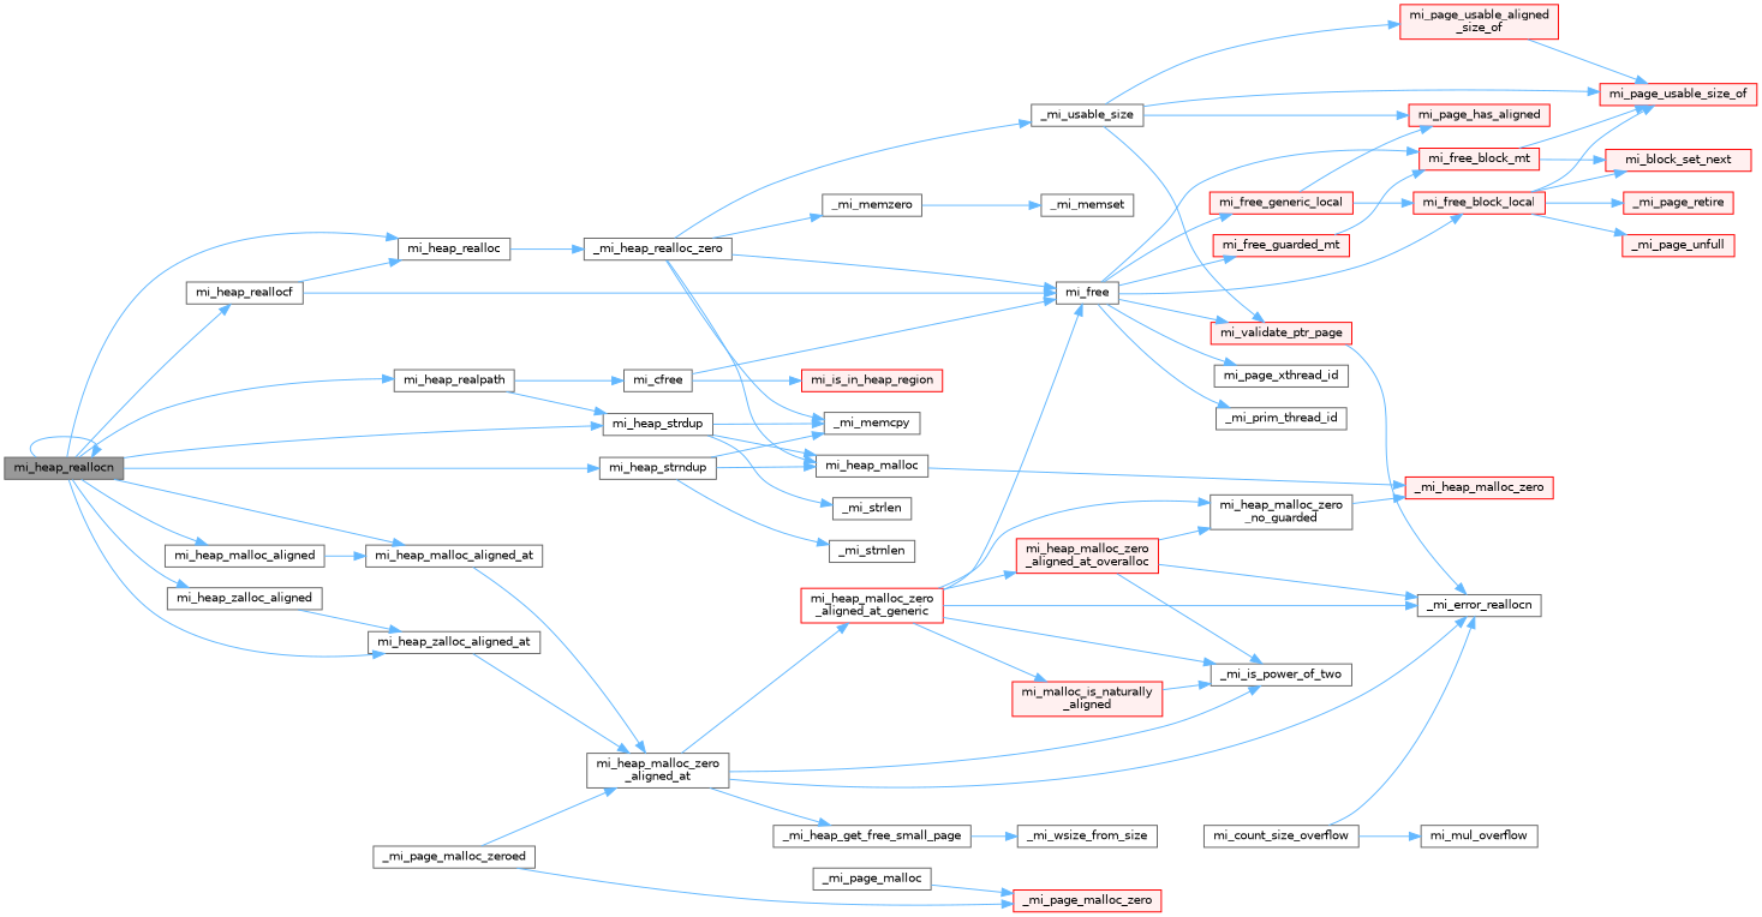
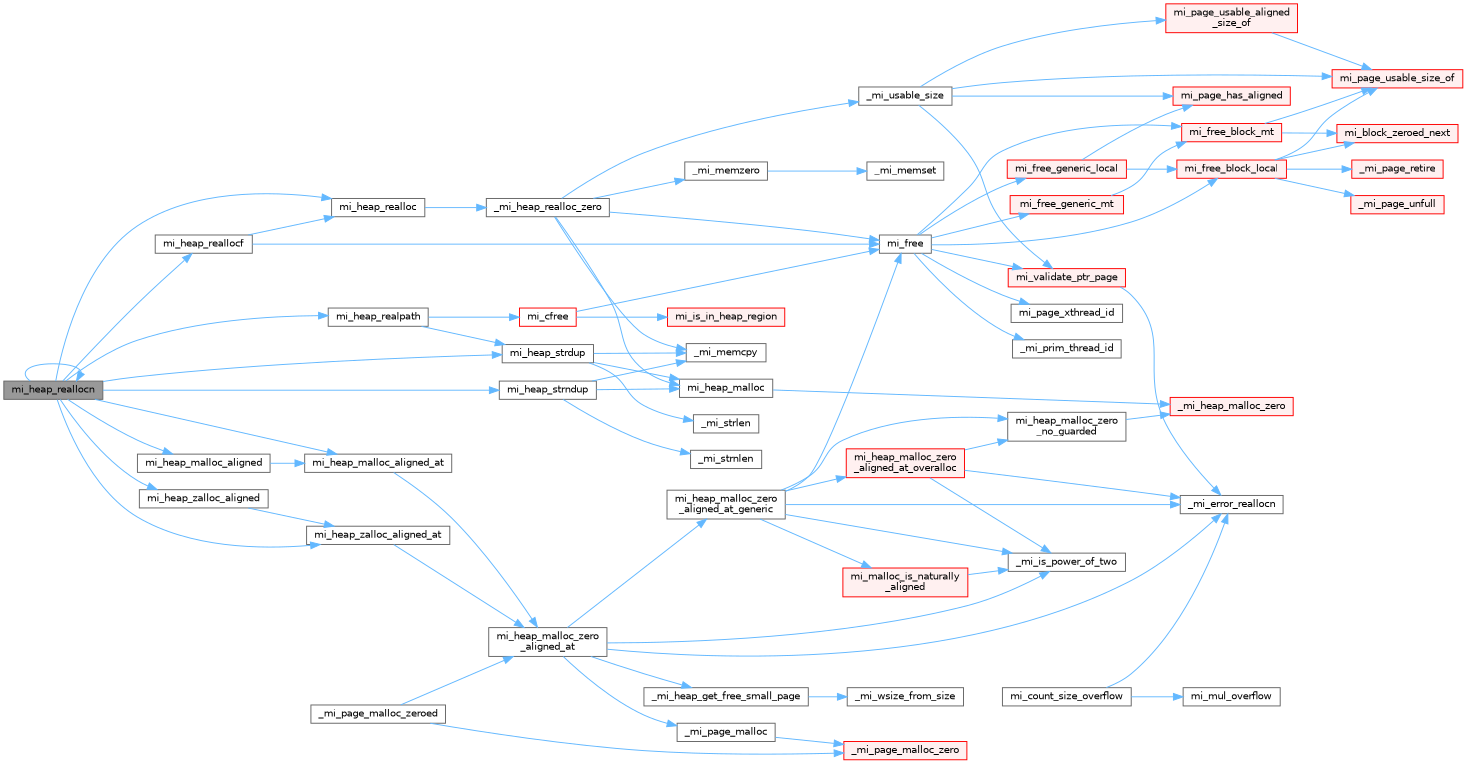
  digraph {
    rankdir=LR
    node [color=grey40 fillcolor=white fontname=Helvetica fontsize=10 shape=box style=filled]
    edge [color=steelblue1 fontname=Helvetica fontsize=10 labelfontname=Helvetica labelfontsize=10 style=solid]
    n1 [color=gray40 fillcolor=grey60 fontcolor=black height=0.2 label=mi_heap_reallocn width=0.4]
    n2 [height=0.2 label=mi_heap_malloc_aligned width=0.4]
    n3 [height=0.2 label=mi_heap_malloc_aligned_at width=0.4]
    n4 [height=0.2 label=mi_heap_realloc width=0.4]
    n5 [height=0.2 label=mi_heap_reallocf width=0.4]
    n6 [height=0.2 label=mi_heap_realpath width=0.4]
    n7 [height=0.2 label=mi_heap_strdup width=0.4]
    n8 [height=0.2 label=mi_heap_strndup width=0.4]
    n9 [height=0.2 label=mi_heap_zalloc_aligned width=0.4]
    n10 [height=0.2 label=mi_heap_zalloc_aligned_at width=0.4]
    n11 [height=0.2 label=mi_count_size_overflow width=0.4]
    n12 [height=0.2 label=_mi_error_reallocn width=0.4]
    n13 [height=0.2 label=mi_mul_overflow width=0.4]
    n14 [height=0.2 label="mi_heap_malloc_zero\l_aligned_at" width=0.4]
    n15 [height=0.2 label=_mi_heap_realloc_zero width=0.4]
    n16 [height=0.2 label=mi_free width=0.4]
-   n17 [height=0.2 label=mi_cfree width=0.4]
+   n17 [color=red height=0.2 label=mi_cfree width=0.4]
    n18 [height=0.2 label=_mi_memcpy width=0.4]
    n19 [height=0.2 label=mi_heap_malloc width=0.4]
    n20 [height=0.2 label=_mi_strlen width=0.4]
    n21 [height=0.2 label=_mi_strnlen width=0.4]
    n22 [height=0.2 label=_mi_heap_get_free_small_page width=0.4]
    n23 [height=0.2 label=_mi_is_power_of_two width=0.4]
    n24 [height=0.2 label=_mi_page_malloc width=0.4]
-   n25 [color=red height=0.2 label="mi_heap_malloc_zero\l_aligned_at_generic" width=0.4]
+   n25 [height=0.2 label="mi_heap_malloc_zero\l_aligned_at_generic" width=0.4]
    n26 [height=0.2 label=_mi_wsize_from_size width=0.4]
    n27 [color=red fillcolor="#FFF0F0" height=0.2 label=_mi_page_malloc_zero width=0.4]
    n28 [height=0.2 label=_mi_page_malloc_zeroed width=0.4]
    n29 [color=red fillcolor="#FFF0F0" height=0.2 label="mi_heap_malloc_zero\l_aligned_at_overalloc" width=0.4]
    n30 [height=0.2 label="mi_heap_malloc_zero\l_no_guarded" width=0.4]
    n31 [color=red fillcolor="#FFF0F0" height=0.2 label="mi_malloc_is_naturally\l_aligned" width=0.4]
    n32 [height=0.2 label=_mi_prim_thread_id width=0.4]
    n33 [color=red fillcolor="#FFF0F0" height=0.2 label=mi_free_block_local width=0.4]
    n34 [color=red fillcolor="#FFF0F0" height=0.2 label=mi_free_block_mt width=0.4]
    n35 [color=red fillcolor="#FFF0F0" height=0.2 label=mi_free_generic_local width=0.4]
-   n36 [color=red fillcolor="#FFF0F0" height=0.2 label=mi_free_guarded_mt width=0.4]
+   n36 [color=red fillcolor="#FFF0F0" height=0.2 label=mi_free_generic_mt width=0.4]
    n37 [height=0.2 label=mi_page_xthread_id width=0.4]
    n38 [color=red fillcolor="#FFF0F0" height=0.2 label=mi_validate_ptr_page width=0.4]
    n39 [color=red fillcolor="#FFF0F0" height=0.2 label=_mi_heap_malloc_zero width=0.4]
    n40 [color=red fillcolor="#FFF0F0" height=0.2 label=_mi_page_retire width=0.4]
    n41 [color=red fillcolor="#FFF0F0" height=0.2 label=_mi_page_unfull width=0.4]
-   n42 [color=red fillcolor="#FFF0F0" height=0.2 label=mi_block_set_next width=0.4]
+   n42 [color=red fillcolor="#FFF0F0" height=0.2 label=mi_block_zeroed_next width=0.4]
    n43 [color=red fillcolor="#FFF0F0" height=0.2 label=mi_page_usable_size_of width=0.4]
    n44 [color=red fillcolor="#FFF0F0" height=0.2 label=mi_page_has_aligned width=0.4]
    n45 [height=0.2 label=_mi_memzero width=0.4]
    n46 [height=0.2 label=_mi_usable_size width=0.4]
    n47 [height=0.2 label=_mi_memset width=0.4]
    n48 [color=red fillcolor="#FFF0F0" height=0.2 label="mi_page_usable_aligned\l_size_of" width=0.4]
    n49 [color=red fillcolor="#FFF0F0" height=0.2 label=mi_is_in_heap_region width=0.4]
    n1 -> n1
    n1 -> n2
    n1 -> n3
    n1 -> n4
    n1 -> n5
    n1 -> n6
    n1 -> n7
    n1 -> n8
    n1 -> n9
    n1 -> n10
    n2 -> n3
    n3 -> n14
    n4 -> n15
    n5 -> n4
    n5 -> n16
    n6 -> n7
    n6 -> n17
    n7 -> n18
    n7 -> n19
    n7 -> n20
    n8 -> n18
    n8 -> n19
    n8 -> n21
    n9 -> n10
    n10 -> n14
    n11 -> n12
    n11 -> n13
    n14 -> n12
    n14 -> n22
    n14 -> n23
+   n14 -> n24
    n14 -> n25
    n15 -> n16
    n15 -> n18
    n15 -> n19
    n15 -> n45
    n15 -> n46
    n16 -> n32
    n16 -> n33
    n16 -> n34
    n16 -> n35
    n16 -> n36
    n16 -> n37
    n16 -> n38
    n17 -> n16
    n17 -> n49
    n19 -> n39
    n22 -> n26
    n24 -> n27
    n25 -> n12
    n25 -> n16
    n25 -> n23
    n25 -> n29
    n25 -> n30
    n25 -> n31
    n28 -> n14
    n28 -> n27
    n29 -> n12
    n29 -> n23
    n29 -> n30
    n30 -> n39
    n31 -> n23
    n33 -> n40
    n33 -> n41
    n33 -> n42
    n33 -> n43
    n34 -> n42
    n34 -> n43
    n35 -> n33
    n35 -> n44
    n36 -> n34
    n38 -> n12
    n45 -> n47
    n46 -> n38
    n46 -> n43
    n46 -> n44
    n46 -> n48
    n48 -> n43
  }
